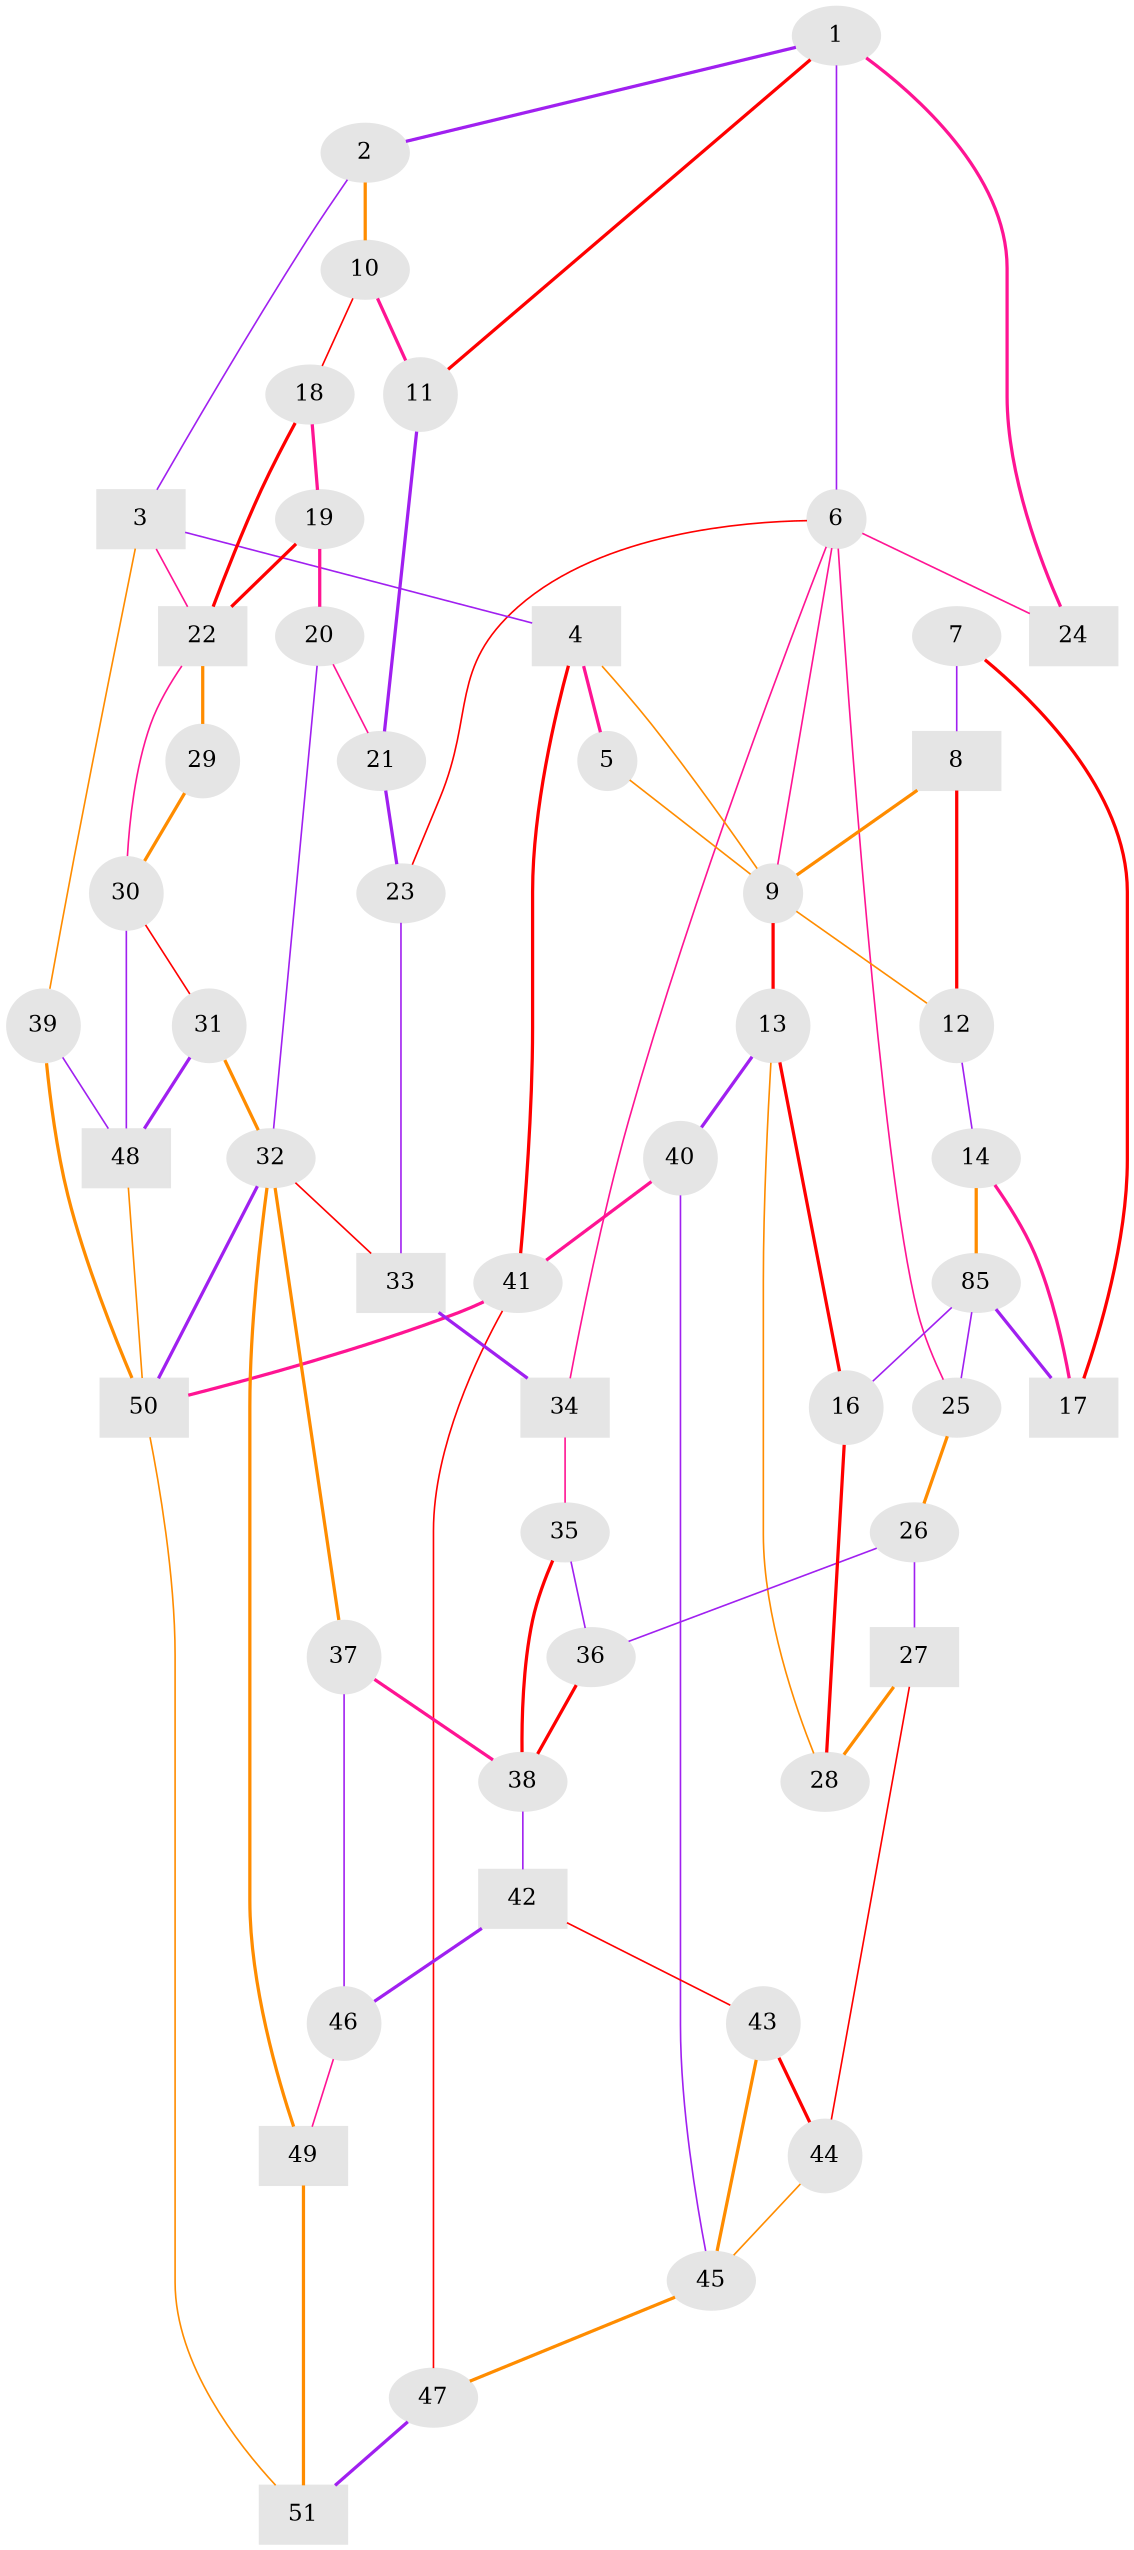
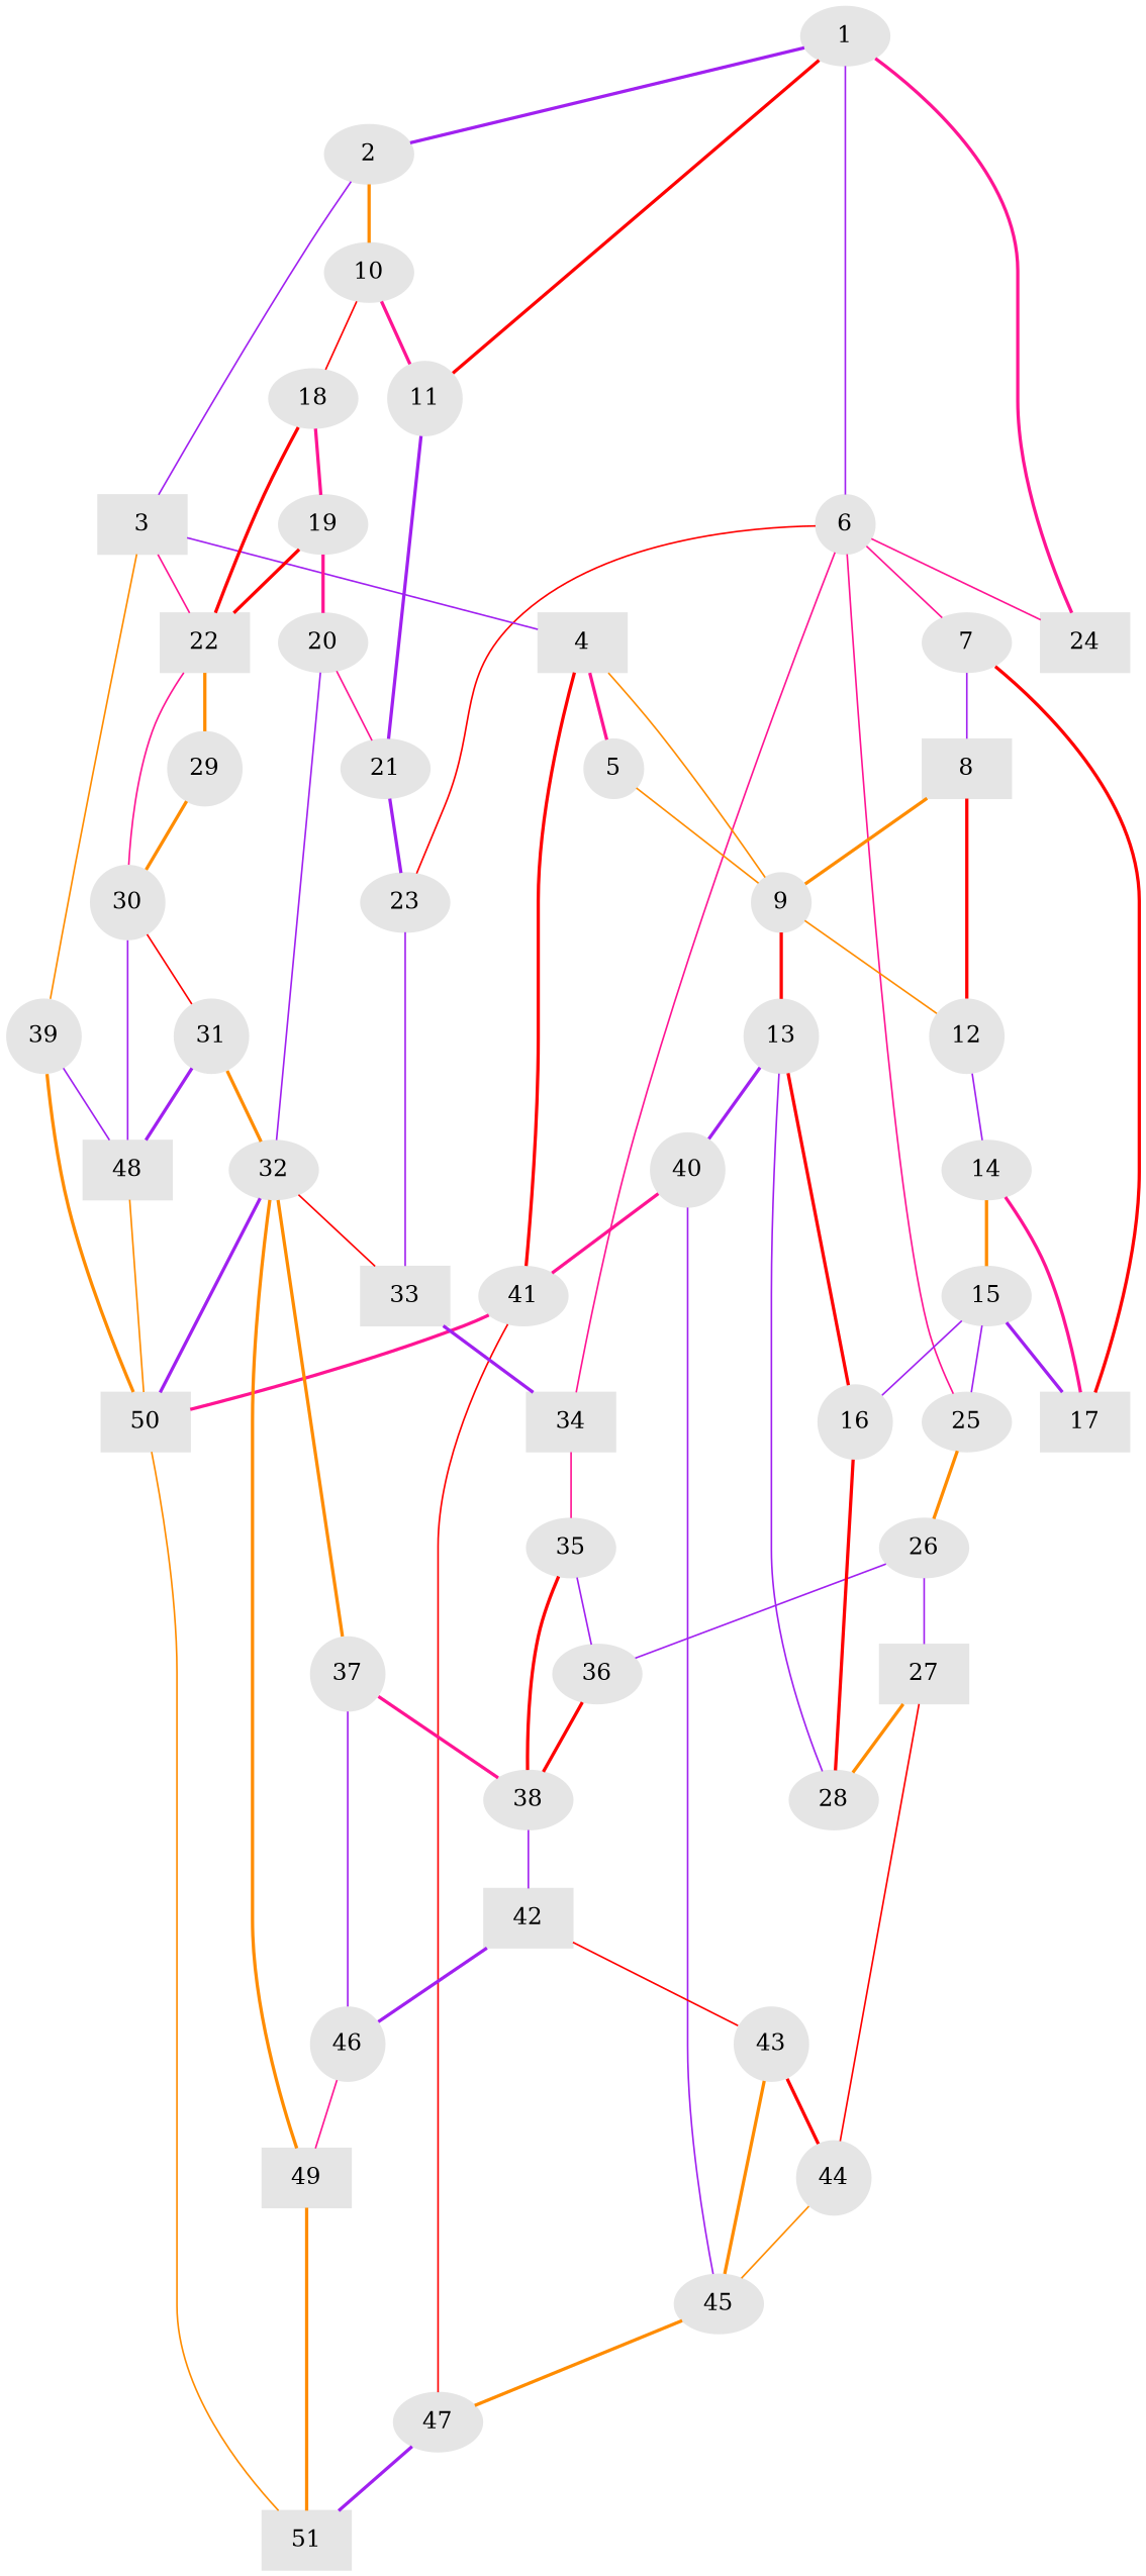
  graph {
    node [color=gray90 shape=ellipse style=filled]
    edge [color=purple style=bold weight=1.0]
    1
    2
    6 [shape=circle]
    11 [shape=circle]
    24 [shape=box]
    3 [shape=box]
    10
    7
    23
    25
    34 [shape=box]
    21
    4 [shape=box]
    22 [shape=box]
    39 [shape=circle]
    18
    5 [shape=circle]
    9 [shape=circle]
    41
    29 [shape=circle]
    30 [shape=circle]
    48 [shape=box]
    50 [shape=box]
    12 [shape=circle]
    13 [shape=circle]
    47
    8 [shape=box]
    17 [shape=box]
    33 [shape=box]
    26
    35
    14
    16 [shape=circle]
    28
    40 [shape=circle]
    19
-   15 [label=85]
+   15
    45
    20
    32
    37 [shape=circle]
    49 [shape=box]
    31 [shape=circle]
    27 [shape=box]
    36
    44 [shape=circle]
    38
    46 [shape=circle]
    51 [shape=box]
    42 [shape=box]
    43 [shape=circle]
    1 -- 2
    1 -- 6 [style=solid]
    1 -- 11 [color=red]
    1 -- 24 [color=deeppink weight=2.0]
    2 -- 3 [style=solid]
    2 -- 10 [color=darkorange]
    6 -- 24 [color=deeppink style=solid]
-   6 -- 9 [color=deeppink style=solid]
+   6 -- 7 [color=deeppink style=solid]
    6 -- 23 [color=red style=solid]
    6 -- 25 [color=deeppink style=solid]
    6 -- 34 [color=deeppink style=solid]
    11 -- 21
    3 -- 4 [style=solid]
    3 -- 22 [color=deeppink style=solid]
    3 -- 39 [color=darkorange style=solid]
    10 -- 11 [color=deeppink]
    10 -- 18 [color=red style=solid]
    7 -- 8 [style=solid]
    7 -- 17 [color=red]
    23 -- 33 [style=solid]
    25 -- 26 [color=darkorange]
    34 -- 35 [color=deeppink style=solid]
    21 -- 23
    4 -- 5 [color=deeppink]
    4 -- 9 [color=darkorange style=solid]
    4 -- 41 [color=red]
    22 -- 29 [color=darkorange weight=2.0]
    22 -- 30 [color=deeppink style=solid]
    39 -- 48 [style=solid]
    39 -- 50 [color=darkorange]
    18 -- 22 [color=red]
    18 -- 19 [color=deeppink]
    5 -- 9 [color=darkorange style=solid]
    9 -- 12 [color=darkorange style=solid]
    9 -- 13 [color=red weight=2.0]
    41 -- 50 [color=deeppink]
    41 -- 47 [color=red style=solid]
    29 -- 30 [color=darkorange]
    30 -- 48 [style=solid weight=2.0]
    30 -- 31 [color=red style=solid]
    48 -- 50 [color=darkorange style=solid weight=2.0]
    50 -- 51 [color=darkorange style=solid]
    12 -- 14 [style=solid]
    13 -- 16 [color=red]
-   13 -- 28 [color=darkorange style=solid]
+   13 -- 28 [style=solid]
    13 -- 40
    47 -- 51
    8 -- 9 [color=darkorange]
    8 -- 12 [color=red]
    33 -- 34
    26 -- 27 [style=solid]
    26 -- 36 [style=solid]
    35 -- 36 [style=solid]
    35 -- 38 [color=red]
    14 -- 17 [color=deeppink]
    14 -- 15 [color=darkorange]
    16 -- 28 [color=red]
    40 -- 41 [color=deeppink]
    40 -- 45 [style=solid]
    19 -- 22 [color=red]
    19 -- 20 [color=deeppink]
    15 -- 25 [style=solid]
    15 -- 17
    15 -- 16 [style=solid]
    45 -- 47 [color=darkorange]
    20 -- 21 [color=deeppink style=solid]
    20 -- 32 [style=solid]
    32 -- 50
    32 -- 33 [color=red style=solid]
    32 -- 37 [color=darkorange]
    32 -- 49 [color=darkorange]
    37 -- 38 [color=deeppink]
    37 -- 46 [style=solid]
    49 -- 51 [color=darkorange]
    31 -- 48
    31 -- 32 [color=darkorange]
    27 -- 28 [color=darkorange]
    27 -- 44 [color=red style=solid]
    36 -- 38 [color=red]
    44 -- 45 [color=darkorange style=solid]
    38 -- 42 [style=solid]
    46 -- 49 [color=deeppink style=solid]
    42 -- 46
    42 -- 43 [color=red style=solid]
    43 -- 45 [color=darkorange]
    43 -- 44 [color=red]
  }
